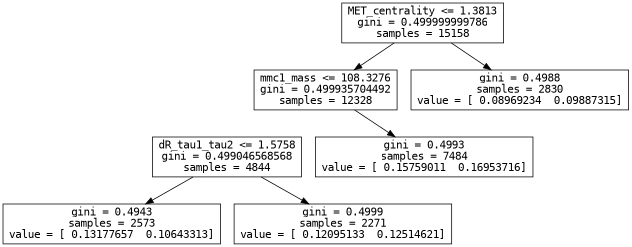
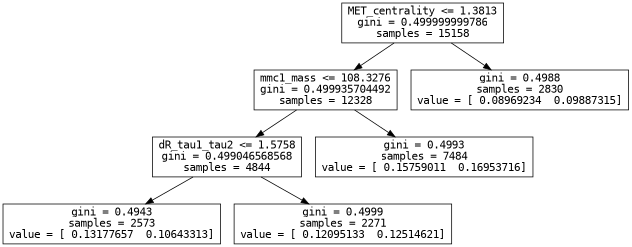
  digraph {
    fontname="DejaVu Sans Mono"
    node [shape=box fontname="DejaVu Sans Mono"]
    edge [fontname="DejaVu Sans Mono"]
    n1 [label="MET_centrality <= 1.3813\ngini = 0.499999999786\nsamples = 15158"]
    n2 [label="mmc1_mass <= 108.3276\ngini = 0.499935704492\nsamples = 12328"]
    n3 [label="gini = 0.4988\nsamples = 2830\nvalue = [ 0.08969234  0.09887315]"]
    n4 [label="dR_tau1_tau2 <= 1.5758\ngini = 0.499046568568\nsamples = 4844"]
    n5 [label="gini = 0.4993\nsamples = 7484\nvalue = [ 0.15759011  0.16953716]"]
    n6 [label="gini = 0.4943\nsamples = 2573\nvalue = [ 0.13177657  0.10643313]"]
    n7 [label="gini = 0.4999\nsamples = 2271\nvalue = [ 0.12095133  0.12514621]"]
    n1 -> n2
    n1 -> n3
+   n2 -> n4
    n2 -> n5
    n4 -> n6
    n4 -> n7
  }
